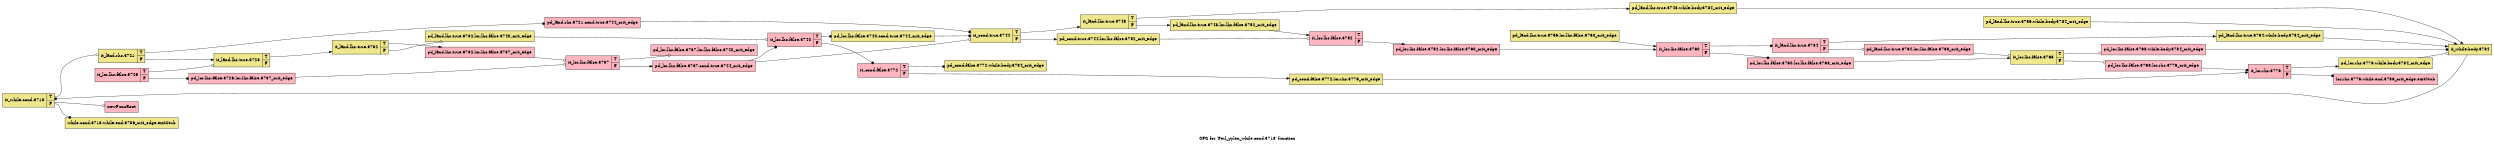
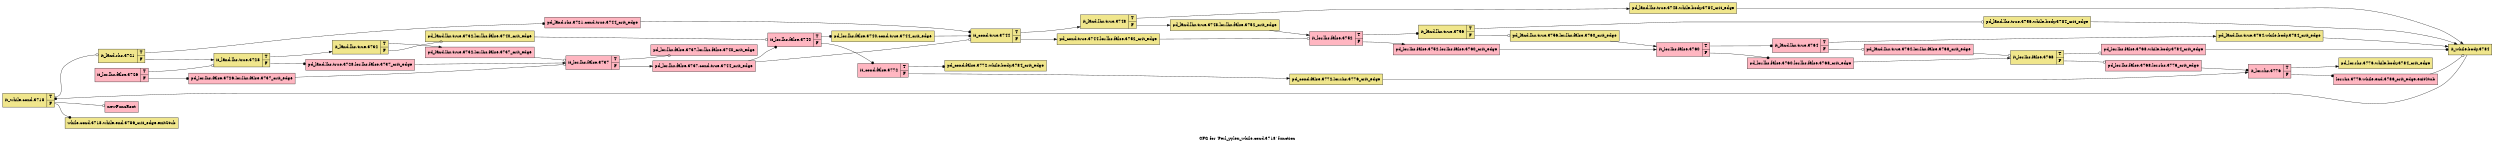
  digraph {
    label="CFG for 'Perl_yylex_while.cond.3718' function"
    rankdir=LR
    node [fillcolor=lightpink shape=record style=filled]
    edge [arrowhead=normal]
    n1 [label="{newFuncRoot}"]
    n2 [fillcolor=khaki label="{it_while.cond.3718|{<s0>T|<s1>F}}"]
    n3 [fillcolor=khaki label="{while.cond.3718.while.end.3786_crit_edge.exitStub}"]
    n4 [fillcolor=khaki label="{it_land.rhs.3721|{<s0>T|<s1>F}}"]
    n5 [label="{pd_land.rhs.3721.cond.true.3744_crit_edge}"]
    n6 [fillcolor=khaki label="{it_land.lhs.true.3728|{<s0>T|<s1>F}}"]
    n7 [label="{lor.rhs.3776.while.end.3786_crit_edge.exitStub}"]
    n8 [fillcolor=khaki label="{it_cond.true.3744|{<s0>T|<s1>F}}"]
    n9 [label="{it_lor.lhs.false.3726|{<s0>T|<s1>F}}"]
    n10 [label="{pd_lor.lhs.false.3726.lor.lhs.false.3737_crit_edge}"]
    n11 [fillcolor=khaki label="{it_land.lhs.true.3748|{<s0>T|<s1>F}}"]
    n12 [fillcolor=khaki label="{pd_cond.true.3744.lor.lhs.false.3752_crit_edge}"]
    n13 [fillcolor=khaki label="{it_land.lhs.true.3732|{<s0>T|<s1>F}}"]
+   n14 [label="{pd_land.lhs.true.3728.lor.lhs.false.3737_crit_edge}"]
    n15 [label="{it_lor.lhs.false.3737|{<s0>T|<s1>F}}"]
    n16 [label="{pd_land.lhs.true.3732.lor.lhs.false.3737_crit_edge}"]
    n17 [fillcolor=khaki label="{pd_land.lhs.true.3732.lor.lhs.false.3740_crit_edge}"]
    n18 [label="{pd_lor.lhs.false.3737.lor.lhs.false.3740_crit_edge}"]
    n19 [label="{pd_lor.lhs.false.3737.cond.true.3744_crit_edge}"]
    n20 [label="{it_lor.lhs.false.3740|{<s0>T|<s1>F}}"]
    n21 [fillcolor=khaki label="{pd_lor.lhs.false.3740.cond.true.3744_crit_edge}"]
    n22 [label="{it_cond.false.3772|{<s0>T|<s1>F}}"]
    n23 [fillcolor=khaki label="{pd_cond.false.3772.while.body.3784_crit_edge}"]
    n24 [fillcolor=khaki label="{pd_cond.false.3772.lor.rhs.3776_crit_edge}"]
    n25 [fillcolor=khaki label="{pd_land.lhs.true.3748.while.body.3784_crit_edge}"]
    n26 [fillcolor=khaki label="{pd_land.lhs.true.3748.lor.lhs.false.3752_crit_edge}"]
    n27 [label="{it_lor.lhs.false.3752|{<s0>T|<s1>F}}"]
    n28 [label="{it_lor.rhs.3776|{<s0>T|<s1>F}}"]
    n29 [fillcolor=khaki label="{it_while.body.3784}"]
    n30 [fillcolor=khaki label="{pd_lor.rhs.3776.while.body.3784_crit_edge}"]
+   n31 [fillcolor=khaki label="{it_land.lhs.true.3756|{<s0>T|<s1>F}}"]
    n32 [label="{pd_lor.lhs.false.3752.lor.lhs.false.3760_crit_edge}"]
    n33 [fillcolor=khaki label="{pd_land.lhs.true.3756.while.body.3784_crit_edge}"]
    n34 [fillcolor=khaki label="{pd_land.lhs.true.3756.lor.lhs.false.3760_crit_edge}"]
    n35 [label="{it_lor.lhs.false.3760|{<s0>T|<s1>F}}"]
    n36 [label="{it_land.lhs.true.3764|{<s0>T|<s1>F}}"]
    n37 [label="{pd_lor.lhs.false.3760.lor.lhs.false.3768_crit_edge}"]
    n38 [fillcolor=khaki label="{pd_land.lhs.true.3764.while.body.3784_crit_edge}"]
    n39 [label="{pd_land.lhs.true.3764.lor.lhs.false.3768_crit_edge}"]
    n40 [fillcolor=khaki label="{it_lor.lhs.false.3768|{<s0>T|<s1>F}}"]
    n41 [label="{pd_lor.lhs.false.3768.while.body.3784_crit_edge}"]
    n42 [label="{pd_lor.lhs.false.3768.lor.rhs.3776_crit_edge}"]
    n2 -> n1 [arrowhead=odot]
    n2 -> n3 [arrowhead=dot tailport=s1]
    n2 -> n4 [arrowhead=odot tailport=s0]
    n4 -> n5 [arrowhead=dot tailport=s0]
    n4 -> n6 [tailport=s1]
    n5 -> n8 [arrowhead=dot]
    n6 -> n13 [tailport=s0]
+   n6 -> n14 [arrowhead=dot tailport=s1]
    n8 -> n11 [tailport=s0]
    n8 -> n12 [tailport=s1]
    n9 -> n6 [arrowhead=odot tailport=s0]
    n9 -> n10 [arrowhead=dot tailport=s1]
    n10 -> n15 [arrowhead=odot]
    n11 -> n25 [tailport=s0]
    n11 -> n26 [tailport=s1]
    n12 -> n27 [arrowhead=odot]
    n13 -> n16 [tailport=s0]
    n13 -> n17 [arrowhead=odot tailport=s1]
+   n14 -> n15
    n15 -> n18 [arrowhead=odot tailport=s0]
    n15 -> n19 [tailport=s1]
    n16 -> n15 [arrowhead=odot]
    n17 -> n20 [arrowhead=odot]
    n19 -> n8 [arrowhead=odot]
    n19 -> n20 [arrowhead=dot]
    n20 -> n21 [arrowhead=dot tailport=s0]
    n20 -> n22 [arrowhead=dot tailport=s1]
    n21 -> n8 [arrowhead=dot]
    n22 -> n23 [arrowhead=dot tailport=s0]
    n22 -> n24 [tailport=s1]
    n24 -> n28
    n25 -> n29
    n26 -> n27
+   n27 -> n31 [arrowhead=dot tailport=s0]
    n27 -> n32 [tailport=s1]
    n28 -> n7 [arrowhead=dot tailport=s1]
    n28 -> n30 [tailport=s0]
    n29 -> n2 [arrowhead=dot]
-   n30 -> n29 [arrowhead=odot]
+   n7 -> n29 [arrowhead=odot]
+   n31 -> n33 [arrowhead=odot tailport=s0]
+   n31 -> n34 [arrowhead=odot tailport=s1]
    n32 -> n35
    n33 -> n29
    n34 -> n35
    n35 -> n36 [arrowhead=dot tailport=s0]
    n35 -> n37 [arrowhead=dot tailport=s1]
    n36 -> n38 [tailport=s0]
    n36 -> n39 [arrowhead=odot tailport=s1]
    n37 -> n40
    n38 -> n29
    n39 -> n40 [arrowhead=odot]
    n40 -> n41 [arrowhead=odot tailport=s0]
    n40 -> n42 [arrowhead=odot tailport=s1]
    n41 -> n29 [arrowhead=dot]
    n42 -> n28 [arrowhead=dot]
  }
